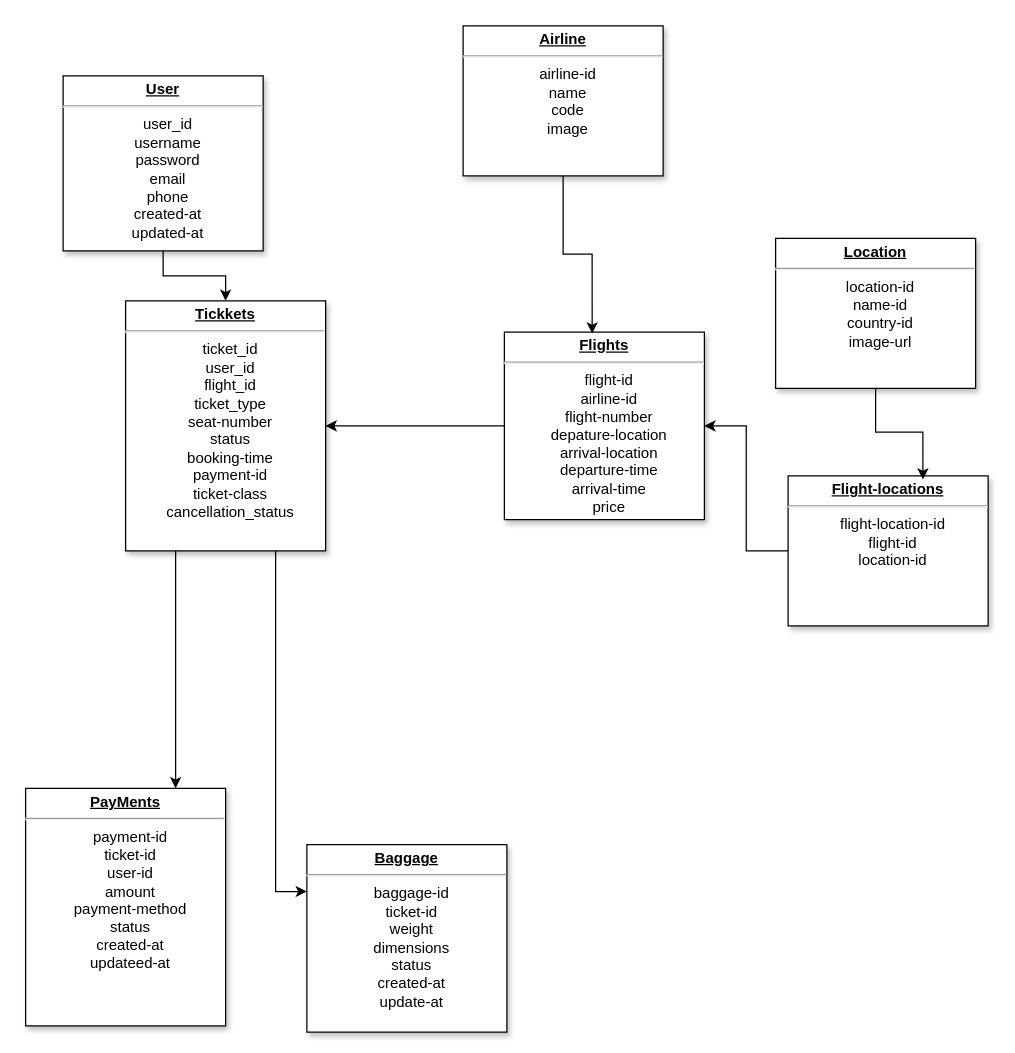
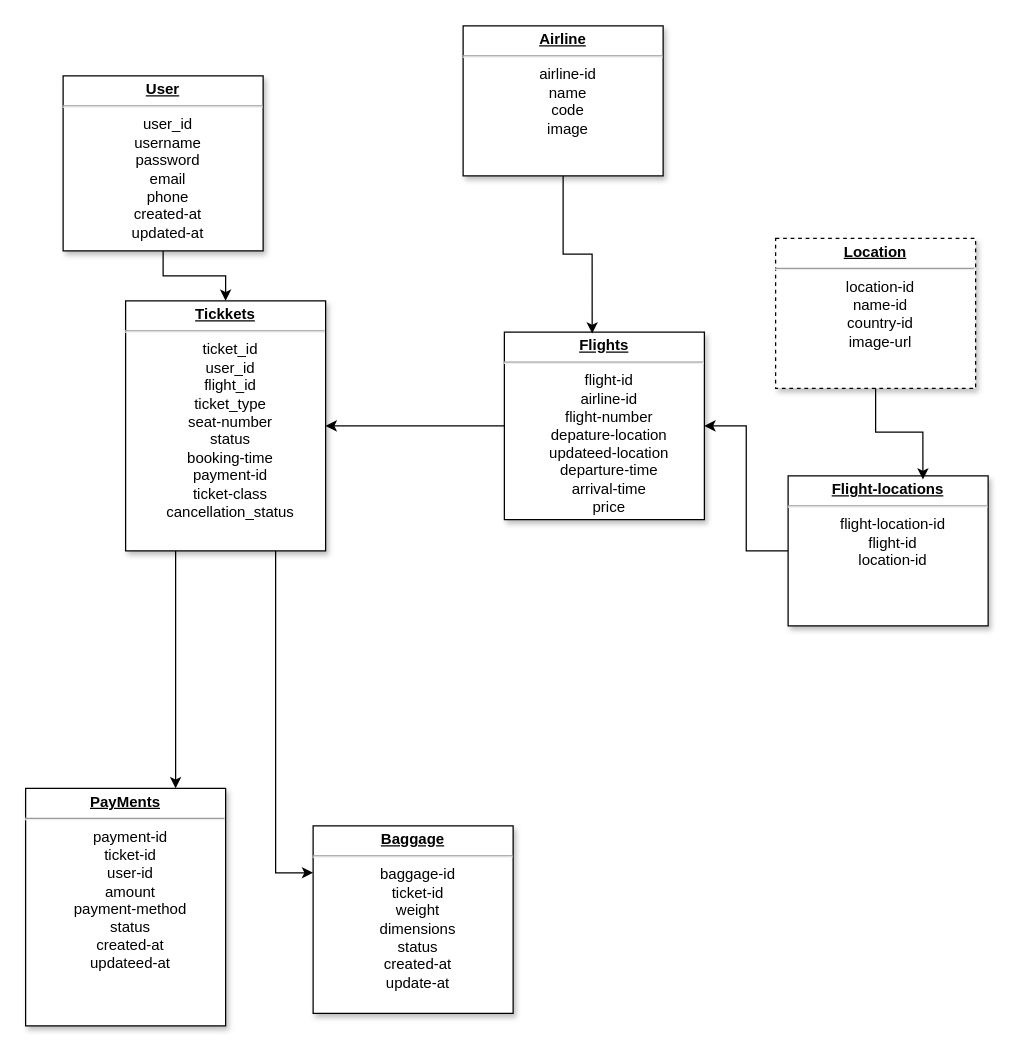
  <mxCell id="0" />
  <mxCell id="1" parent="0" />
  <mxCell id="2" style="edgeStyle=orthogonalEdgeStyle;rounded=0;orthogonalLoop=1;jettySize=auto;html=1;labelBackgroundColor=none;fontColor=default;" edge="1" parent="1" source="3" target="6"><mxGeometry relative="1" as="geometry" /></mxCell>
  <mxCell id="3" value="&lt;p style=&quot;text-align: center; margin: 4px 0px 0px;&quot;&gt;&lt;b style=&quot;text-decoration-line: underline;&quot;&gt;Us&lt;/b&gt;&lt;span style=&quot;background-color: transparent;&quot;&gt;&lt;b&gt;&lt;u&gt;er&lt;/u&gt;&lt;/b&gt;&lt;/span&gt;&lt;/p&gt;&lt;hr style=&quot;text-align: center;&quot;&gt;&lt;p style=&quot;text-align: center; margin: 0px 0px 0px 8px;&quot;&gt;user_id&lt;/p&gt;&lt;p style=&quot;text-align: center; margin: 0px 0px 0px 8px;&quot;&gt;username&lt;/p&gt;&lt;p style=&quot;text-align: center; margin: 0px 0px 0px 8px;&quot;&gt;password&lt;/p&gt;&lt;p style=&quot;text-align: center; margin: 0px 0px 0px 8px;&quot;&gt;email&lt;/p&gt;&lt;p style=&quot;text-align: center; margin: 0px 0px 0px 8px;&quot;&gt;phone&lt;/p&gt;&lt;p style=&quot;text-align: center; margin: 0px 0px 0px 8px;&quot;&gt;created-at&lt;/p&gt;&lt;p style=&quot;text-align: center; margin: 0px 0px 0px 8px;&quot;&gt;updated-at&lt;/p&gt;" style="verticalAlign=top;align=left;overflow=fill;fontSize=12;fontFamily=Helvetica;html=1;shadow=1;labelBackgroundColor=none;" vertex="1" parent="1"><mxGeometry x="50" y="60" width="160" height="140" as="geometry" /></mxCell>
  <mxCell id="4" style="edgeStyle=orthogonalEdgeStyle;rounded=0;orthogonalLoop=1;jettySize=auto;html=1;exitX=0.75;exitY=1;exitDx=0;exitDy=0;entryX=0;entryY=0.25;entryDx=0;entryDy=0;labelBackgroundColor=none;fontColor=default;" edge="1" parent="1" source="6" target="7"><mxGeometry relative="1" as="geometry" /></mxCell>
  <mxCell id="5" style="edgeStyle=orthogonalEdgeStyle;rounded=0;orthogonalLoop=1;jettySize=auto;html=1;exitX=0.25;exitY=1;exitDx=0;exitDy=0;entryX=0.75;entryY=0;entryDx=0;entryDy=0;" edge="1" parent="1" source="6" target="16"><mxGeometry relative="1" as="geometry" /></mxCell>
  <mxCell id="6" value="&lt;p style=&quot;text-align: center; margin: 4px 0px 0px;&quot;&gt;&lt;b&gt;&lt;u&gt;Tickkets&lt;/u&gt;&lt;/b&gt;&lt;/p&gt;&lt;hr style=&quot;text-align: center;&quot;&gt;&lt;p style=&quot;text-align: center; margin: 0px 0px 0px 8px;&quot;&gt;ticket_id&lt;/p&gt;&lt;p style=&quot;text-align: center; margin: 0px 0px 0px 8px;&quot;&gt;user_id&lt;/p&gt;&lt;p style=&quot;text-align: center; margin: 0px 0px 0px 8px;&quot;&gt;flight_id&lt;/p&gt;&lt;p style=&quot;text-align: center; margin: 0px 0px 0px 8px;&quot;&gt;ticket_type&lt;/p&gt;&lt;p style=&quot;text-align: center; margin: 0px 0px 0px 8px;&quot;&gt;seat-number&lt;/p&gt;&lt;p style=&quot;text-align: center; margin: 0px 0px 0px 8px;&quot;&gt;status&lt;/p&gt;&lt;p style=&quot;text-align: center; margin: 0px 0px 0px 8px;&quot;&gt;booking-time&lt;/p&gt;&lt;p style=&quot;text-align: center; margin: 0px 0px 0px 8px;&quot;&gt;payment-id&lt;/p&gt;&lt;p style=&quot;text-align: center; margin: 0px 0px 0px 8px;&quot;&gt;ticket-class&lt;/p&gt;&lt;p style=&quot;text-align: center; margin: 0px 0px 0px 8px;&quot;&gt;cancellation_status&lt;/p&gt;" style="verticalAlign=top;align=left;overflow=fill;fontSize=12;fontFamily=Helvetica;html=1;shadow=1;labelBackgroundColor=none;" vertex="1" parent="1"><mxGeometry x="100" y="240" width="160" height="200" as="geometry" /></mxCell>
- <mxCell id="7" value="&lt;p style=&quot;text-align: center; margin: 4px 0px 0px;&quot;&gt;&lt;b&gt;&lt;u&gt;Baggage&lt;/u&gt;&lt;/b&gt;&lt;/p&gt;&lt;hr style=&quot;text-align: center;&quot;&gt;&lt;p style=&quot;text-align: center; margin: 0px 0px 0px 8px;&quot;&gt;baggage-id&lt;/p&gt;&lt;p style=&quot;text-align: center; margin: 0px 0px 0px 8px;&quot;&gt;ticket-id&lt;/p&gt;&lt;p style=&quot;text-align: center; margin: 0px 0px 0px 8px;&quot;&gt;weight&lt;/p&gt;&lt;p style=&quot;text-align: center; margin: 0px 0px 0px 8px;&quot;&gt;dimensions&lt;/p&gt;&lt;p style=&quot;text-align: center; margin: 0px 0px 0px 8px;&quot;&gt;status&lt;/p&gt;&lt;p style=&quot;text-align: center; margin: 0px 0px 0px 8px;&quot;&gt;created-at&lt;/p&gt;&lt;p style=&quot;text-align: center; margin: 0px 0px 0px 8px;&quot;&gt;update-at&lt;/p&gt;" style="verticalAlign=top;align=left;overflow=fill;fontSize=12;fontFamily=Helvetica;html=1;shadow=1;labelBackgroundColor=none;" vertex="1" parent="1"><mxGeometry x="245" y="675" width="160" height="150" as="geometry" /></mxCell>
+ <mxCell id="7" value="&lt;p style=&quot;text-align: center; margin: 4px 0px 0px;&quot;&gt;&lt;b&gt;&lt;u&gt;Baggage&lt;/u&gt;&lt;/b&gt;&lt;/p&gt;&lt;hr style=&quot;text-align: center;&quot;&gt;&lt;p style=&quot;text-align: center; margin: 0px 0px 0px 8px;&quot;&gt;baggage-id&lt;/p&gt;&lt;p style=&quot;text-align: center; margin: 0px 0px 0px 8px;&quot;&gt;ticket-id&lt;/p&gt;&lt;p style=&quot;text-align: center; margin: 0px 0px 0px 8px;&quot;&gt;weight&lt;/p&gt;&lt;p style=&quot;text-align: center; margin: 0px 0px 0px 8px;&quot;&gt;dimensions&lt;/p&gt;&lt;p style=&quot;text-align: center; margin: 0px 0px 0px 8px;&quot;&gt;status&lt;/p&gt;&lt;p style=&quot;text-align: center; margin: 0px 0px 0px 8px;&quot;&gt;created-at&lt;/p&gt;&lt;p style=&quot;text-align: center; margin: 0px 0px 0px 8px;&quot;&gt;update-at&lt;/p&gt;" style="verticalAlign=top;align=left;overflow=fill;fontSize=12;fontFamily=Helvetica;html=1;shadow=1;labelBackgroundColor=none;" vertex="1" parent="1"><mxGeometry x="250" y="660" width="160" height="150" as="geometry" /></mxCell>
  <mxCell id="8" style="edgeStyle=orthogonalEdgeStyle;rounded=0;orthogonalLoop=1;jettySize=auto;html=1;entryX=1;entryY=0.5;entryDx=0;entryDy=0;labelBackgroundColor=none;fontColor=default;" edge="1" parent="1" source="9" target="6"><mxGeometry relative="1" as="geometry" /></mxCell>
- <mxCell id="9" value="&lt;p style=&quot;text-align: center; margin: 4px 0px 0px;&quot;&gt;&lt;b&gt;&lt;u&gt;Flights&lt;/u&gt;&lt;/b&gt;&lt;/p&gt;&lt;hr style=&quot;text-align: center;&quot;&gt;&lt;p style=&quot;text-align: center; margin: 0px 0px 0px 8px;&quot;&gt;flight-id&lt;/p&gt;&lt;p style=&quot;text-align: center; margin: 0px 0px 0px 8px;&quot;&gt;airline-id&lt;/p&gt;&lt;p style=&quot;text-align: center; margin: 0px 0px 0px 8px;&quot;&gt;flight-number&lt;/p&gt;&lt;p style=&quot;text-align: center; margin: 0px 0px 0px 8px;&quot;&gt;depature-location&lt;/p&gt;&lt;p style=&quot;text-align: center; margin: 0px 0px 0px 8px;&quot;&gt;arrival-location&lt;/p&gt;&lt;p style=&quot;text-align: center; margin: 0px 0px 0px 8px;&quot;&gt;departure-time&lt;/p&gt;&lt;p style=&quot;text-align: center; margin: 0px 0px 0px 8px;&quot;&gt;arrival-time&lt;/p&gt;&lt;p style=&quot;text-align: center; margin: 0px 0px 0px 8px;&quot;&gt;price&lt;/p&gt;" style="verticalAlign=top;align=left;overflow=fill;fontSize=12;fontFamily=Helvetica;html=1;shadow=1;labelBackgroundColor=none;" vertex="1" parent="1"><mxGeometry x="403" y="265" width="160" height="150" as="geometry" /></mxCell>
+ <mxCell id="9" value="&lt;p style=&quot;text-align: center; margin: 4px 0px 0px;&quot;&gt;&lt;b&gt;&lt;u&gt;Flights&lt;/u&gt;&lt;/b&gt;&lt;/p&gt;&lt;hr style=&quot;text-align: center;&quot;&gt;&lt;p style=&quot;text-align: center; margin: 0px 0px 0px 8px;&quot;&gt;flight-id&lt;/p&gt;&lt;p style=&quot;text-align: center; margin: 0px 0px 0px 8px;&quot;&gt;airline-id&lt;/p&gt;&lt;p style=&quot;text-align: center; margin: 0px 0px 0px 8px;&quot;&gt;flight-number&lt;/p&gt;&lt;p style=&quot;text-align: center; margin: 0px 0px 0px 8px;&quot;&gt;depature-location&lt;/p&gt;&lt;p style=&quot;text-align: center; margin: 0px 0px 0px 8px;&quot;&gt;updateed-location&lt;/p&gt;&lt;p style=&quot;text-align: center; margin: 0px 0px 0px 8px;&quot;&gt;departure-time&lt;/p&gt;&lt;p style=&quot;text-align: center; margin: 0px 0px 0px 8px;&quot;&gt;arrival-time&lt;/p&gt;&lt;p style=&quot;text-align: center; margin: 0px 0px 0px 8px;&quot;&gt;price&lt;/p&gt;" style="verticalAlign=top;align=left;overflow=fill;fontSize=12;fontFamily=Helvetica;html=1;shadow=1;labelBackgroundColor=none;" vertex="1" parent="1"><mxGeometry x="403" y="265" width="160" height="150" as="geometry" /></mxCell>
  <mxCell id="10" value="&lt;p style=&quot;text-align: center; margin: 4px 0px 0px;&quot;&gt;&lt;b&gt;&lt;u&gt;A&lt;/u&gt;&lt;/b&gt;&lt;span style=&quot;background-color: transparent;&quot;&gt;&lt;b&gt;&lt;u&gt;irline&lt;/u&gt;&lt;/b&gt;&lt;/span&gt;&lt;/p&gt;&lt;hr style=&quot;text-align: center;&quot;&gt;&lt;p style=&quot;text-align: center; margin: 0px 0px 0px 8px;&quot;&gt;airline-id&lt;/p&gt;&lt;p style=&quot;text-align: center; margin: 0px 0px 0px 8px;&quot;&gt;name&lt;/p&gt;&lt;p style=&quot;text-align: center; margin: 0px 0px 0px 8px;&quot;&gt;code&lt;/p&gt;&lt;p style=&quot;text-align: center; margin: 0px 0px 0px 8px;&quot;&gt;image&lt;/p&gt;" style="verticalAlign=top;align=left;overflow=fill;fontSize=12;fontFamily=Helvetica;html=1;shadow=1;labelBackgroundColor=none;" vertex="1" parent="1"><mxGeometry x="370" y="20" width="160" height="120" as="geometry" /></mxCell>
  <mxCell id="11" style="edgeStyle=orthogonalEdgeStyle;rounded=0;orthogonalLoop=1;jettySize=auto;html=1;entryX=1;entryY=0.5;entryDx=0;entryDy=0;" edge="1" parent="1" source="12" target="9"><mxGeometry relative="1" as="geometry" /></mxCell>
  <mxCell id="12" value="&lt;p style=&quot;text-align: center; margin: 4px 0px 0px;&quot;&gt;&lt;b&gt;&lt;u&gt;Flight-locations&lt;/u&gt;&lt;/b&gt;&lt;/p&gt;&lt;hr style=&quot;text-align: center;&quot;&gt;&lt;p style=&quot;text-align: center; margin: 0px 0px 0px 8px;&quot;&gt;flight-location-id&lt;/p&gt;&lt;p style=&quot;text-align: center; margin: 0px 0px 0px 8px;&quot;&gt;flight-id&lt;/p&gt;&lt;p style=&quot;text-align: center; margin: 0px 0px 0px 8px;&quot;&gt;location-id&lt;/p&gt;" style="verticalAlign=top;align=left;overflow=fill;fontSize=12;fontFamily=Helvetica;html=1;shadow=1;labelBackgroundColor=none;" vertex="1" parent="1"><mxGeometry x="630" y="380" width="160" height="120" as="geometry" /></mxCell>
- <mxCell id="13" value="&lt;p style=&quot;text-align: center; margin: 4px 0px 0px;&quot;&gt;&lt;b&gt;&lt;u&gt;Location&lt;/u&gt;&lt;/b&gt;&lt;/p&gt;&lt;hr style=&quot;text-align: center;&quot;&gt;&lt;p style=&quot;text-align: center; margin: 0px 0px 0px 8px;&quot;&gt;location-id&lt;/p&gt;&lt;p style=&quot;text-align: center; margin: 0px 0px 0px 8px;&quot;&gt;name-id&lt;/p&gt;&lt;p style=&quot;text-align: center; margin: 0px 0px 0px 8px;&quot;&gt;country-id&lt;/p&gt;&lt;p style=&quot;text-align: center; margin: 0px 0px 0px 8px;&quot;&gt;image-url&lt;/p&gt;" style="verticalAlign=top;align=left;overflow=fill;fontSize=12;fontFamily=Helvetica;html=1;shadow=1;labelBackgroundColor=none;" vertex="1" parent="1"><mxGeometry x="620" y="190" width="160" height="120" as="geometry" /></mxCell>
+ <mxCell id="13" value="&lt;p style=&quot;text-align: center; margin: 4px 0px 0px;&quot;&gt;&lt;b&gt;&lt;u&gt;Location&lt;/u&gt;&lt;/b&gt;&lt;/p&gt;&lt;hr style=&quot;text-align: center;&quot;&gt;&lt;p style=&quot;text-align: center; margin: 0px 0px 0px 8px;&quot;&gt;location-id&lt;/p&gt;&lt;p style=&quot;text-align: center; margin: 0px 0px 0px 8px;&quot;&gt;name-id&lt;/p&gt;&lt;p style=&quot;text-align: center; margin: 0px 0px 0px 8px;&quot;&gt;country-id&lt;/p&gt;&lt;p style=&quot;text-align: center; margin: 0px 0px 0px 8px;&quot;&gt;image-url&lt;/p&gt;" style="verticalAlign=top;align=left;overflow=fill;fontSize=12;fontFamily=Helvetica;html=1;shadow=1;labelBackgroundColor=none;dashed=1;" vertex="1" parent="1"><mxGeometry x="620" y="190" width="160" height="120" as="geometry" /></mxCell>
  <mxCell id="14" style="edgeStyle=orthogonalEdgeStyle;rounded=0;orthogonalLoop=1;jettySize=auto;html=1;entryX=0.439;entryY=0.007;entryDx=0;entryDy=0;entryPerimeter=0;labelBackgroundColor=none;fontColor=default;" edge="1" parent="1" source="10" target="9"><mxGeometry relative="1" as="geometry" /></mxCell>
  <mxCell id="15" style="edgeStyle=orthogonalEdgeStyle;rounded=0;orthogonalLoop=1;jettySize=auto;html=1;entryX=0.674;entryY=0.024;entryDx=0;entryDy=0;entryPerimeter=0;labelBackgroundColor=none;fontColor=default;" edge="1" parent="1" source="13" target="12"><mxGeometry relative="1" as="geometry" /></mxCell>
  <mxCell id="16" value="&lt;p style=&quot;text-align: center; margin: 4px 0px 0px;&quot;&gt;&lt;b&gt;&lt;u&gt;PayMents&lt;/u&gt;&lt;/b&gt;&lt;/p&gt;&lt;hr style=&quot;text-align: center;&quot;&gt;&lt;p style=&quot;text-align: center; margin: 0px 0px 0px 8px;&quot;&gt;payment-id&lt;/p&gt;&lt;p style=&quot;text-align: center; margin: 0px 0px 0px 8px;&quot;&gt;ticket-id&lt;/p&gt;&lt;p style=&quot;text-align: center; margin: 0px 0px 0px 8px;&quot;&gt;user-id&lt;/p&gt;&lt;p style=&quot;text-align: center; margin: 0px 0px 0px 8px;&quot;&gt;amount&lt;/p&gt;&lt;p style=&quot;text-align: center; margin: 0px 0px 0px 8px;&quot;&gt;payment-method&lt;/p&gt;&lt;p style=&quot;text-align: center; margin: 0px 0px 0px 8px;&quot;&gt;status&lt;/p&gt;&lt;p style=&quot;text-align: center; margin: 0px 0px 0px 8px;&quot;&gt;created-at&lt;/p&gt;&lt;p style=&quot;text-align: center; margin: 0px 0px 0px 8px;&quot;&gt;updateed-at&lt;/p&gt;" style="verticalAlign=top;align=left;overflow=fill;fontSize=12;fontFamily=Helvetica;html=1;shadow=1;labelBackgroundColor=none;" vertex="1" parent="1"><mxGeometry x="20" y="630" width="160" height="190" as="geometry" /></mxCell>
